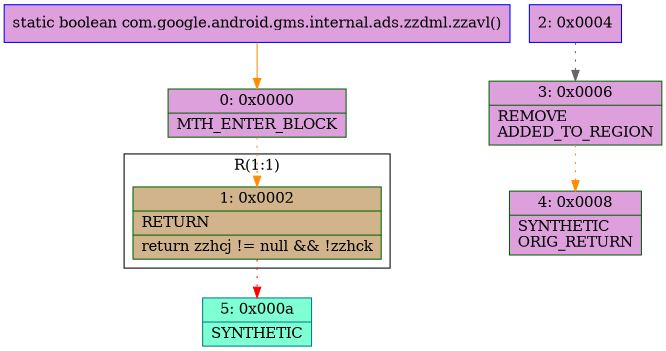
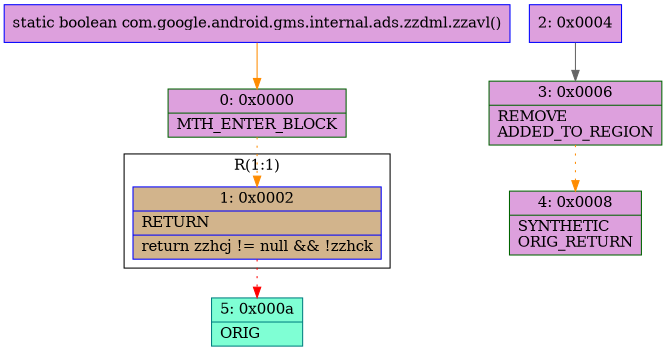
  digraph {
    node [color=darkgreen fillcolor=plum shape=record style=filled]
    edge [color=darkorange style=dotted]
-   n1 [fillcolor=tan label="{1\:\ 0x0002|RETURN\l|return zzhcj != null && !zzhck\l}"]
-   n2 [color=teal fillcolor=aquamarine label="{5\:\ 0x000a|SYNTHETIC\l}"]
+   n1 [color=blue fillcolor=tan label="{1\:\ 0x0002|RETURN\l|return zzhcj != null && !zzhck\l}"]
+   n2 [color=teal fillcolor=aquamarine label="{5\:\ 0x000a|ORIG\l}"]
    n3 [color=blue label="{2\:\ 0x0004}"]
    n4 [label="{3\:\ 0x0006|REMOVE\lADDED_TO_REGION\l}"]
    n5 [label="{0\:\ 0x0000|MTH_ENTER_BLOCK\l}"]
    n6 [label="{4\:\ 0x0008|SYNTHETIC\lORIG_RETURN\l}"]
    n7 [color=blue label="{static boolean com.google.android.gms.internal.ads.zzdml.zzavl() }"]
    subgraph cluster_1 {
      label="R(1:1)"
      n1
    }
    n1 -> n2 [color=red]
-   n3 -> n4 [color=gray40]
+   n3 -> n4 [color=gray40 style=solid]
    n4 -> n6
    n5 -> n1
    n7 -> n5 [style=solid]
  }
